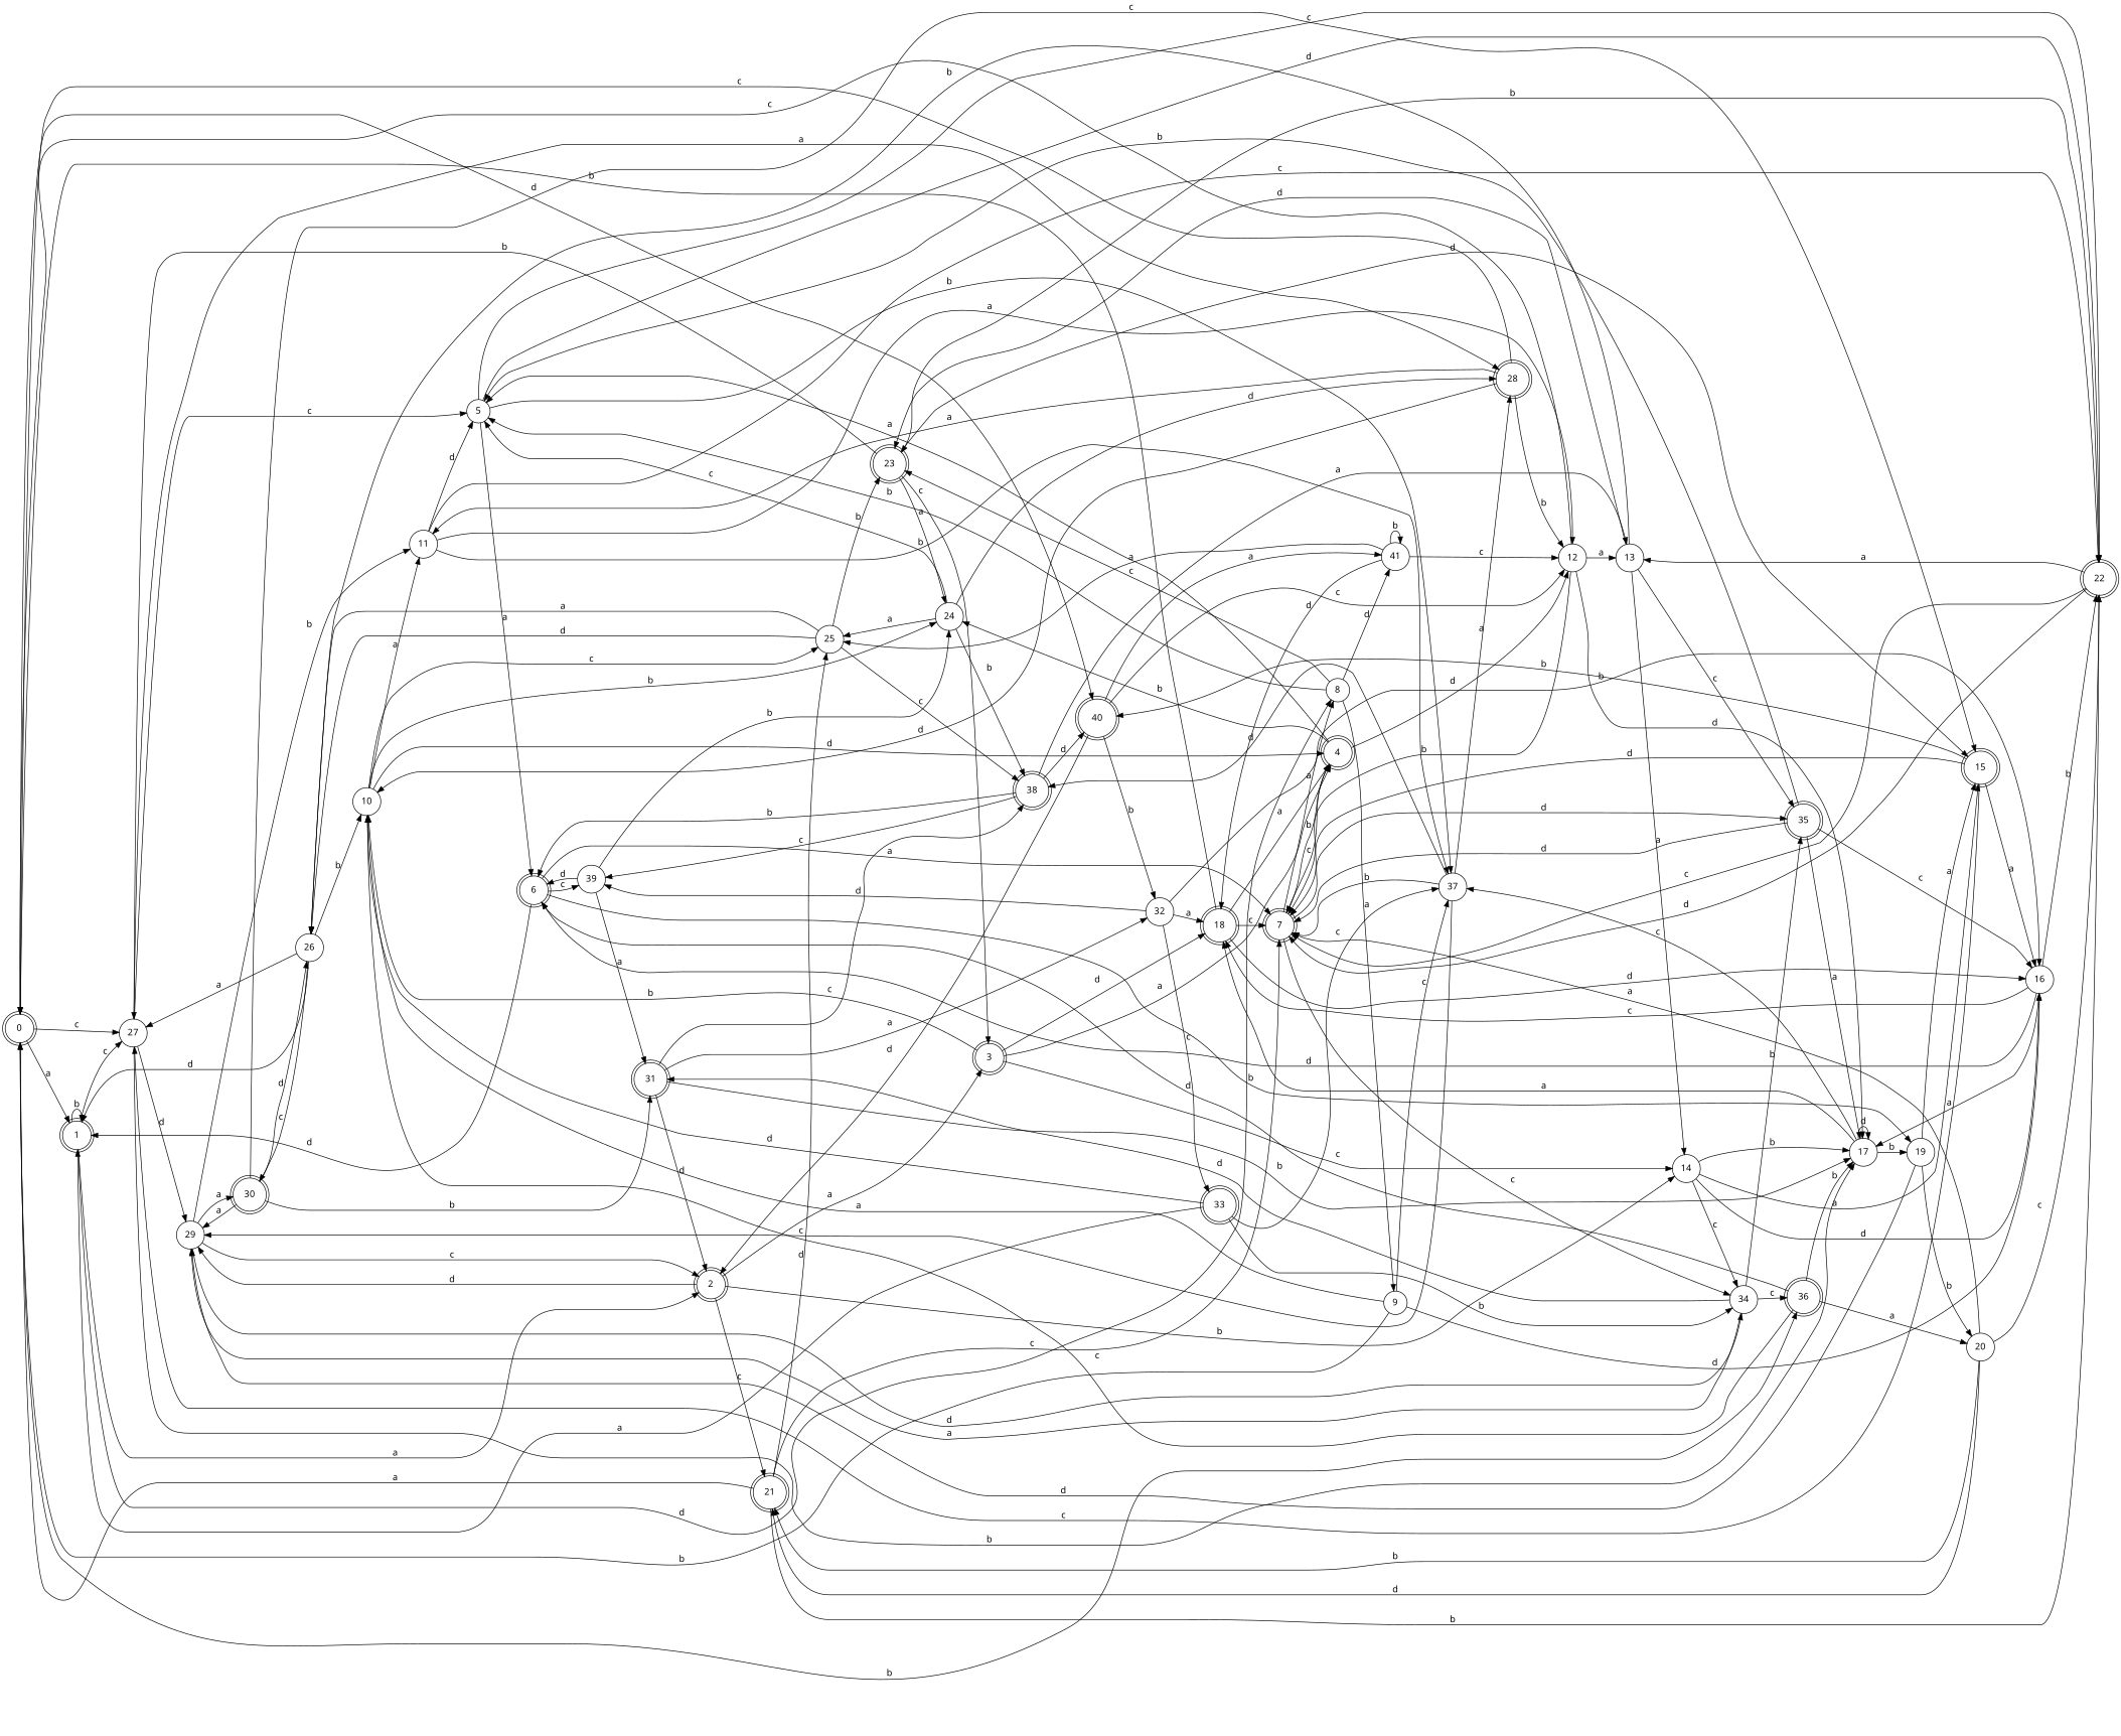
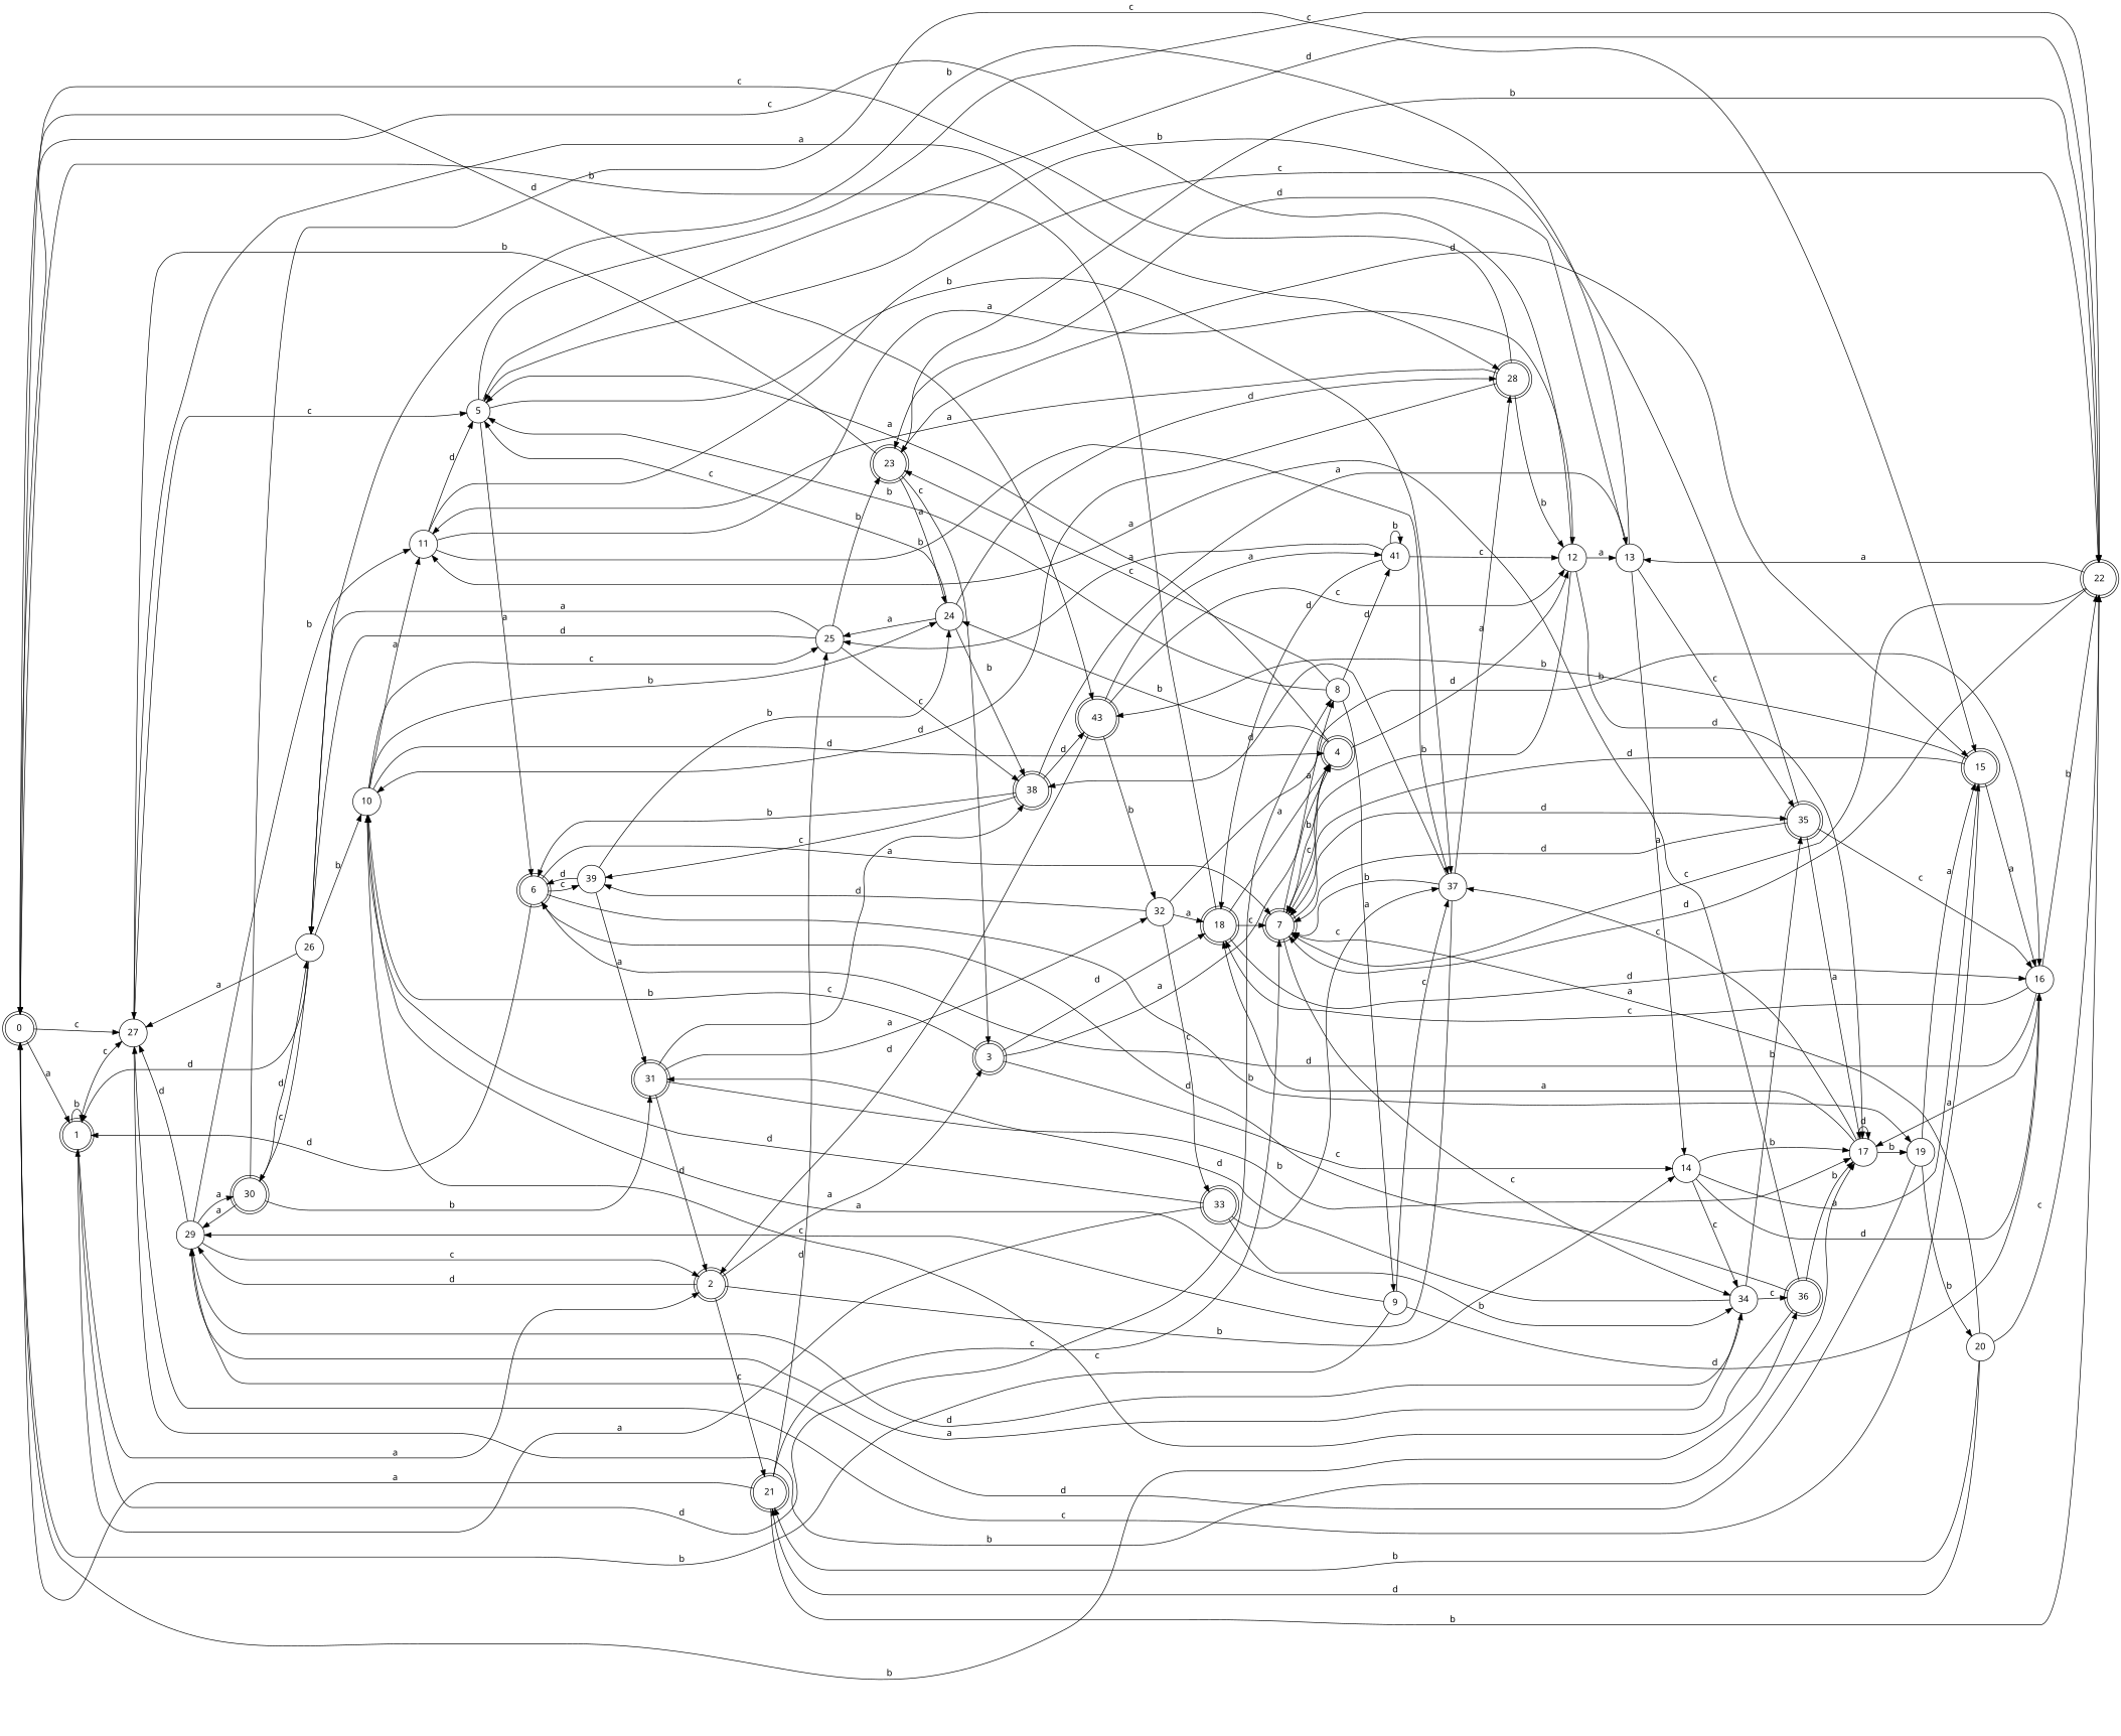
  digraph {
    fontname="Noto Sans"
    rankdir=LR
    node [color=black fillcolor=white fontname="Noto Sans" shape=circle style=filled]
    edge [fontname="Noto Sans"]
    n1 [label=0 shape=doublecircle style="rounded,filled"]
    n2 [label=1 shape=doublecircle style="rounded,filled"]
    n3 [label=27]
    n4 [label=36 shape=doublecircle style="rounded,filled"]
-   n5 [label=40 shape=doublecircle style="rounded,filled"]
+   n5 [label=43 shape=doublecircle style="rounded,filled"]
    n6 [label=2 shape=doublecircle style="rounded,filled"]
    n7 [label=8]
    n8 [label=29]
    n9 [label=5]
    n10 [label=17]
    n11 [label=28 shape=doublecircle style="rounded,filled"]
    n12 [label=10]
    n13 [label=6 shape=doublecircle style="rounded,filled"]
    n14 [label=11]
    n15 [label=12]
    n16 [label=41]
    n17 [label=32]
    n18 [label=3 shape=doublecircle style="rounded,filled"]
    n19 [label=14]
    n20 [label=21 shape=doublecircle style="rounded,filled"]
    n21 [label=9]
    n22 [label=23 shape=doublecircle style="rounded,filled"]
    n23 [label=4 shape=doublecircle style="rounded,filled"]
    n24 [label=18 shape=doublecircle style="rounded,filled"]
    n25 [label=34]
    n26 [label=16]
    n27 [label=15 shape=doublecircle style="rounded,filled"]
    n28 [label=7 shape=doublecircle style="rounded,filled"]
    n29 [label=22 shape=doublecircle style="rounded,filled"]
    n30 [label=25]
    n31 [label=30 shape=doublecircle style="rounded,filled"]
    n32 [label=24]
    n33 [label=37]
    n34 [label=35 shape=doublecircle style="rounded,filled"]
    n35 [label=13]
    n36 [label=38 shape=doublecircle style="rounded,filled"]
    n37 [label=19]
    n38 [label=39]
    n39 [label=20]
    n40 [label=31 shape=doublecircle style="rounded,filled"]
    n41 [label=26]
    n42 [label=33 shape=doublecircle style="rounded,filled"]
    n1 -> n2 [label=a]
    n1 -> n3 [label=c]
    n1 -> n4 [label=b]
    n1 -> n5 [label=d]
    n2 -> n2 [label=b]
    n2 -> n3 [label=c]
    n2 -> n6 [label=a]
    n2 -> n7 [label=d]
-   n3 -> n8 [label=d]
+   n8 -> n3 [label=d]
    n3 -> n9 [label=c]
    n3 -> n10 [label=b]
    n3 -> n11 [label=a]
    n4 -> n10 [label=b]
    n4 -> n12 [label=c]
    n4 -> n13 [label=d]
-   n4 -> n39 [label=a]
+   n4 -> n14 [label=a]
    n5 -> n6 [label=d]
    n5 -> n15 [label=c]
    n5 -> n16 [label=a]
    n5 -> n17 [label=b]
    n6 -> n8 [label=d]
    n6 -> n18 [label=a]
    n6 -> n19 [label=b]
    n6 -> n20 [label=c]
    n7 -> n9 [label=b]
    n7 -> n16 [label=d]
    n7 -> n21 [label=a]
    n7 -> n22 [label=c]
    n8 -> n6 [label=c]
    n8 -> n14 [label=b]
    n8 -> n25 [label=d]
    n8 -> n31 [label=a]
    n9 -> n13 [label=a]
    n9 -> n29 [label=c]
    n9 -> n29 [label=d]
    n9 -> n33 [label=b]
    n10 -> n10 [label=d]
    n10 -> n24 [label=a]
    n10 -> n33 [label=c]
    n10 -> n37 [label=b]
    n11 -> n1 [label=c]
    n11 -> n12 [label=d]
    n11 -> n14 [label=a]
    n11 -> n15 [label=b]
    n12 -> n14 [label=a]
    n12 -> n23 [label=d]
    n12 -> n30 [label=c]
    n12 -> n32 [label=b]
    n13 -> n2 [label=d]
    n13 -> n28 [label=a]
    n13 -> n37 [label=b]
    n13 -> n38 [label=c]
    n14 -> n9 [label=d]
    n14 -> n15 [label=a]
    n14 -> n29 [label=c]
    n14 -> n33 [label=b]
    n15 -> n1 [label=c]
    n15 -> n10 [label=d]
    n15 -> n28 [label=b]
    n15 -> n35 [label=a]
    n16 -> n15 [label=c]
    n16 -> n16 [label=b]
    n16 -> n24 [label=d]
    n16 -> n30 [label=a]
    n17 -> n24 [label=a]
    n17 -> n26 [label=b]
    n17 -> n38 [label=d]
    n17 -> n42 [label=c]
    n18 -> n12 [label=b]
    n18 -> n19 [label=c]
    n18 -> n23 [label=a]
    n18 -> n24 [label=d]
    n19 -> n10 [label=b]
    n19 -> n25 [label=c]
    n19 -> n26 [label=d]
    n19 -> n27 [label=a]
    n20 -> n1 [label=a]
    n20 -> n28 [label=c]
    n20 -> n29 [label=b]
    n20 -> n30 [label=d]
    n21 -> n1 [label=b]
    n21 -> n12 [label=a]
    n21 -> n26 [label=d]
    n21 -> n33 [label=c]
    n22 -> n3 [label=b]
    n22 -> n18 [label=c]
    n22 -> n27 [label=d]
    n22 -> n32 [label=a]
    n23 -> n9 [label=a]
    n23 -> n15 [label=d]
    n23 -> n28 [label=c]
    n23 -> n32 [label=b]
    n24 -> n1 [label=b]
    n24 -> n23 [label=a]
    n24 -> n26 [label=d]
    n24 -> n28 [label=c]
    n25 -> n4 [label=c]
    n25 -> n8 [label=a]
    n25 -> n34 [label=b]
    n25 -> n40 [label=d]
    n26 -> n10 [label=a]
    n26 -> n13 [label=d]
    n26 -> n24 [label=c]
    n26 -> n29 [label=b]
    n27 -> n3 [label=c]
    n27 -> n5 [label=b]
    n27 -> n26 [label=a]
    n27 -> n28 [label=d]
    n28 -> n7 [label=a]
    n28 -> n23 [label=b]
    n28 -> n25 [label=c]
    n28 -> n34 [label=d]
    n29 -> n22 [label=b]
    n29 -> n28 [label=c]
    n29 -> n28 [label=d]
    n29 -> n35 [label=a]
    n30 -> n22 [label=b]
    n30 -> n36 [label=c]
    n30 -> n41 [label=a]
    n30 -> n41 [label=d]
    n31 -> n8 [label=a]
    n31 -> n27 [label=c]
    n31 -> n40 [label=b]
    n31 -> n41 [label=d]
    n32 -> n9 [label=c]
    n32 -> n11 [label=d]
    n32 -> n30 [label=a]
    n32 -> n36 [label=b]
    n33 -> n8 [label=c]
    n33 -> n11 [label=a]
    n33 -> n28 [label=b]
    n33 -> n36 [label=d]
    n34 -> n9 [label=b]
    n34 -> n10 [label=a]
    n34 -> n26 [label=c]
    n34 -> n28 [label=d]
    n35 -> n19 [label=a]
    n35 -> n22 [label=d]
    n35 -> n34 [label=c]
    n35 -> n41 [label=b]
    n36 -> n5 [label=d]
    n36 -> n13 [label=b]
    n36 -> n35 [label=a]
    n36 -> n38 [label=c]
    n37 -> n8 [label=d]
    n37 -> n27 [label=a]
    n37 -> n39 [label=b]
    n38 -> n13 [label=d]
    n38 -> n32 [label=b]
    n38 -> n40 [label=a]
    n39 -> n20 [label=b]
    n39 -> n20 [label=d]
    n39 -> n28 [label=a]
    n39 -> n29 [label=c]
    n40 -> n6 [label=d]
    n40 -> n10 [label=b]
    n40 -> n17 [label=a]
    n40 -> n36 [label=c]
    n41 -> n2 [label=d]
    n41 -> n3 [label=a]
    n41 -> n12 [label=b]
    n41 -> n31 [label=c]
    n42 -> n2 [label=a]
    n42 -> n12 [label=d]
    n42 -> n25 [label=b]
    n42 -> n33 [label=c]
  }
